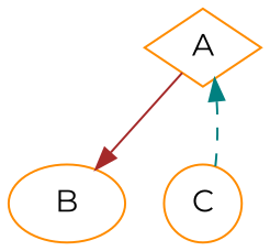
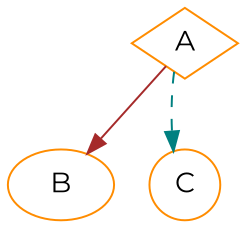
  digraph {
    fontname=Montserrat
    node [color=darkorange fontname=Montserrat]
    edge [fontname=Montserrat]
    A [shape=diamond]
    B [shaqe=box]
    C [shape=circle]
    A -> B [color=brown style=solid]
-   C -> A [color=teal style=dashed]
+   A -> C [color=teal style=dashed]
  }
